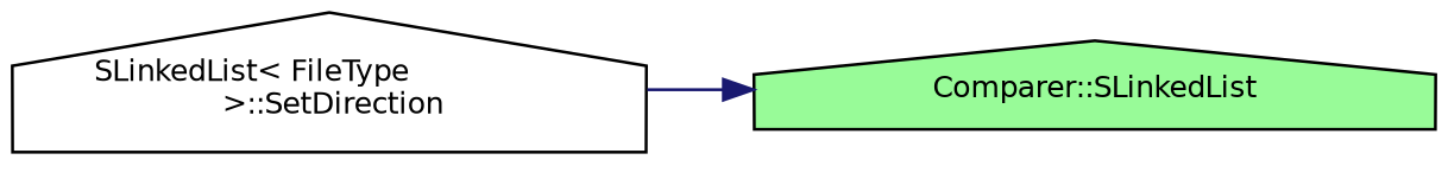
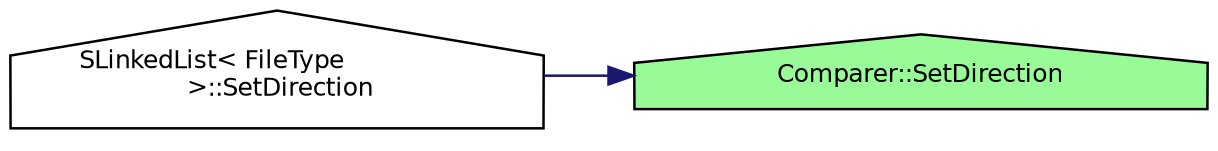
  digraph {
    rankdir=RL
    node [color=black fontname=Helvetica fontsize=10 shape=house style=filled]
-   n1 [fillcolor=palegreen fontcolor=black height=0.2 label="Comparer::SLinkedList" width=0.4]
+   n1 [fillcolor=palegreen fontcolor=black height=0.2 label="Comparer::SetDirection" width=0.4]
    n2 [fillcolor=white height=0.2 label="SLinkedList\< FileType\l \>::SetDirection" width=0.4]
    n1 -> n2 [color=midnightblue dir=back fontname=Helvetica fontsize=10 labelfontname=Helvetica labelfontsize=10 style=solid]
  }
